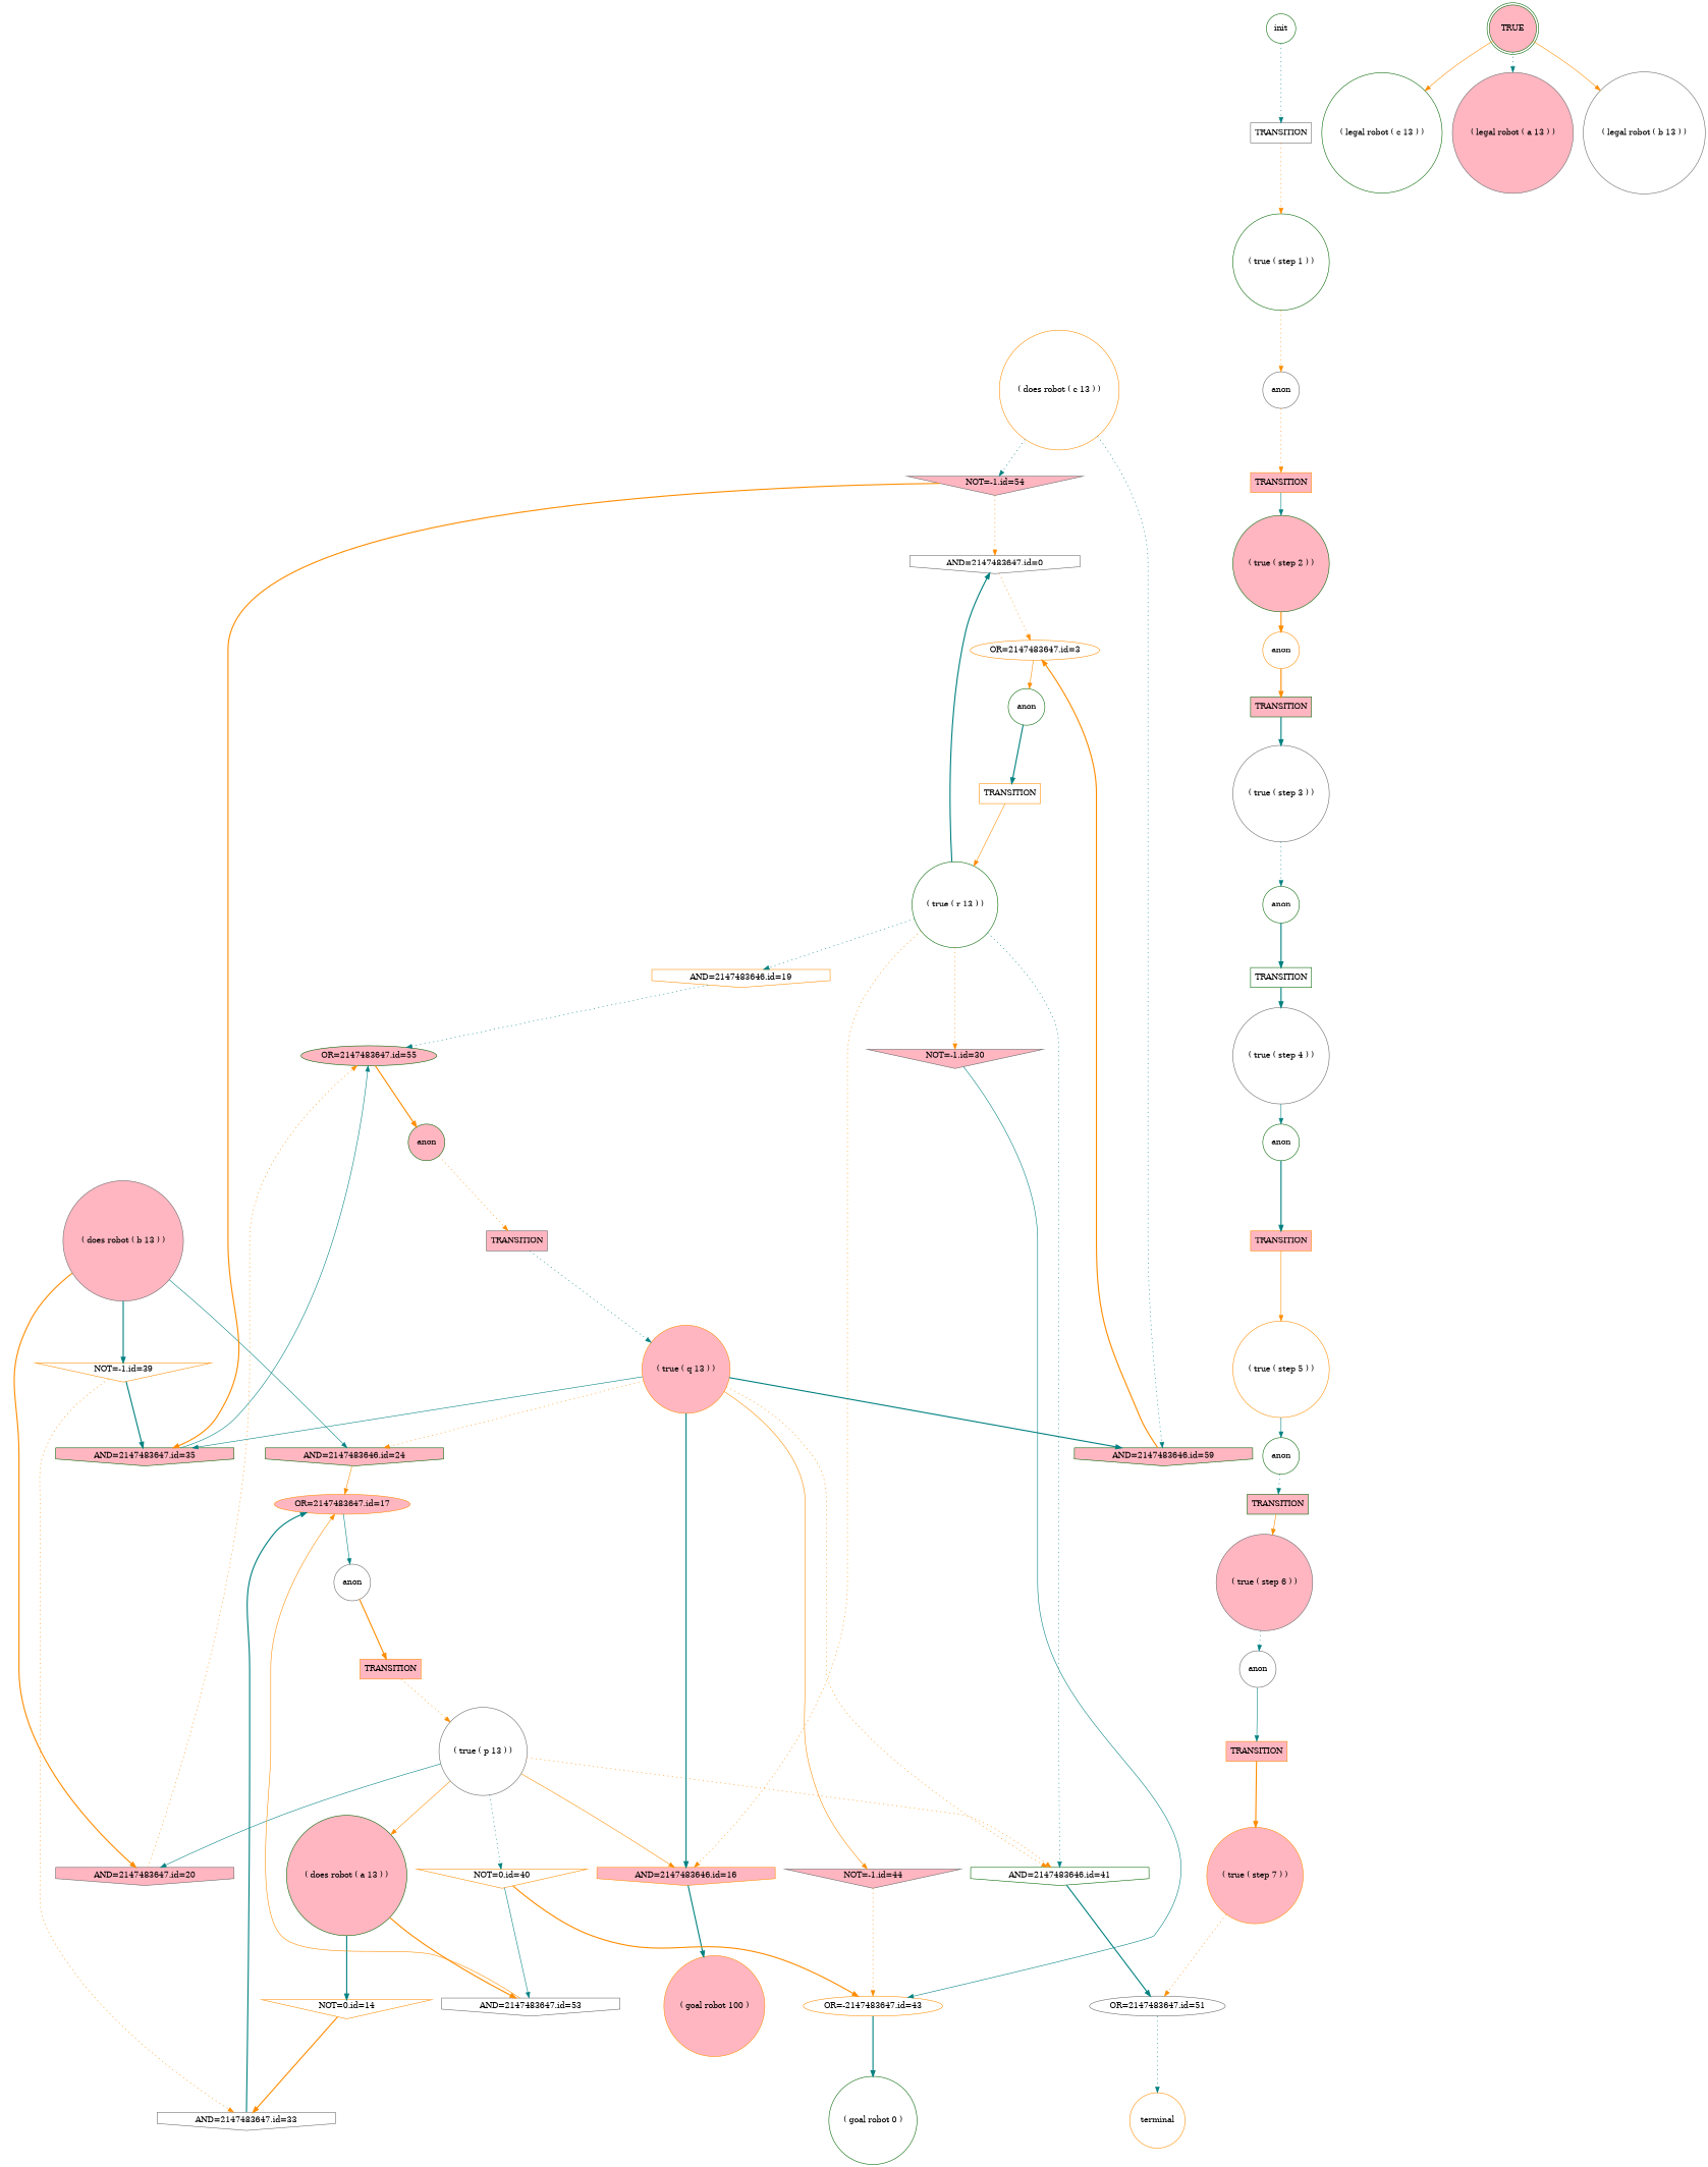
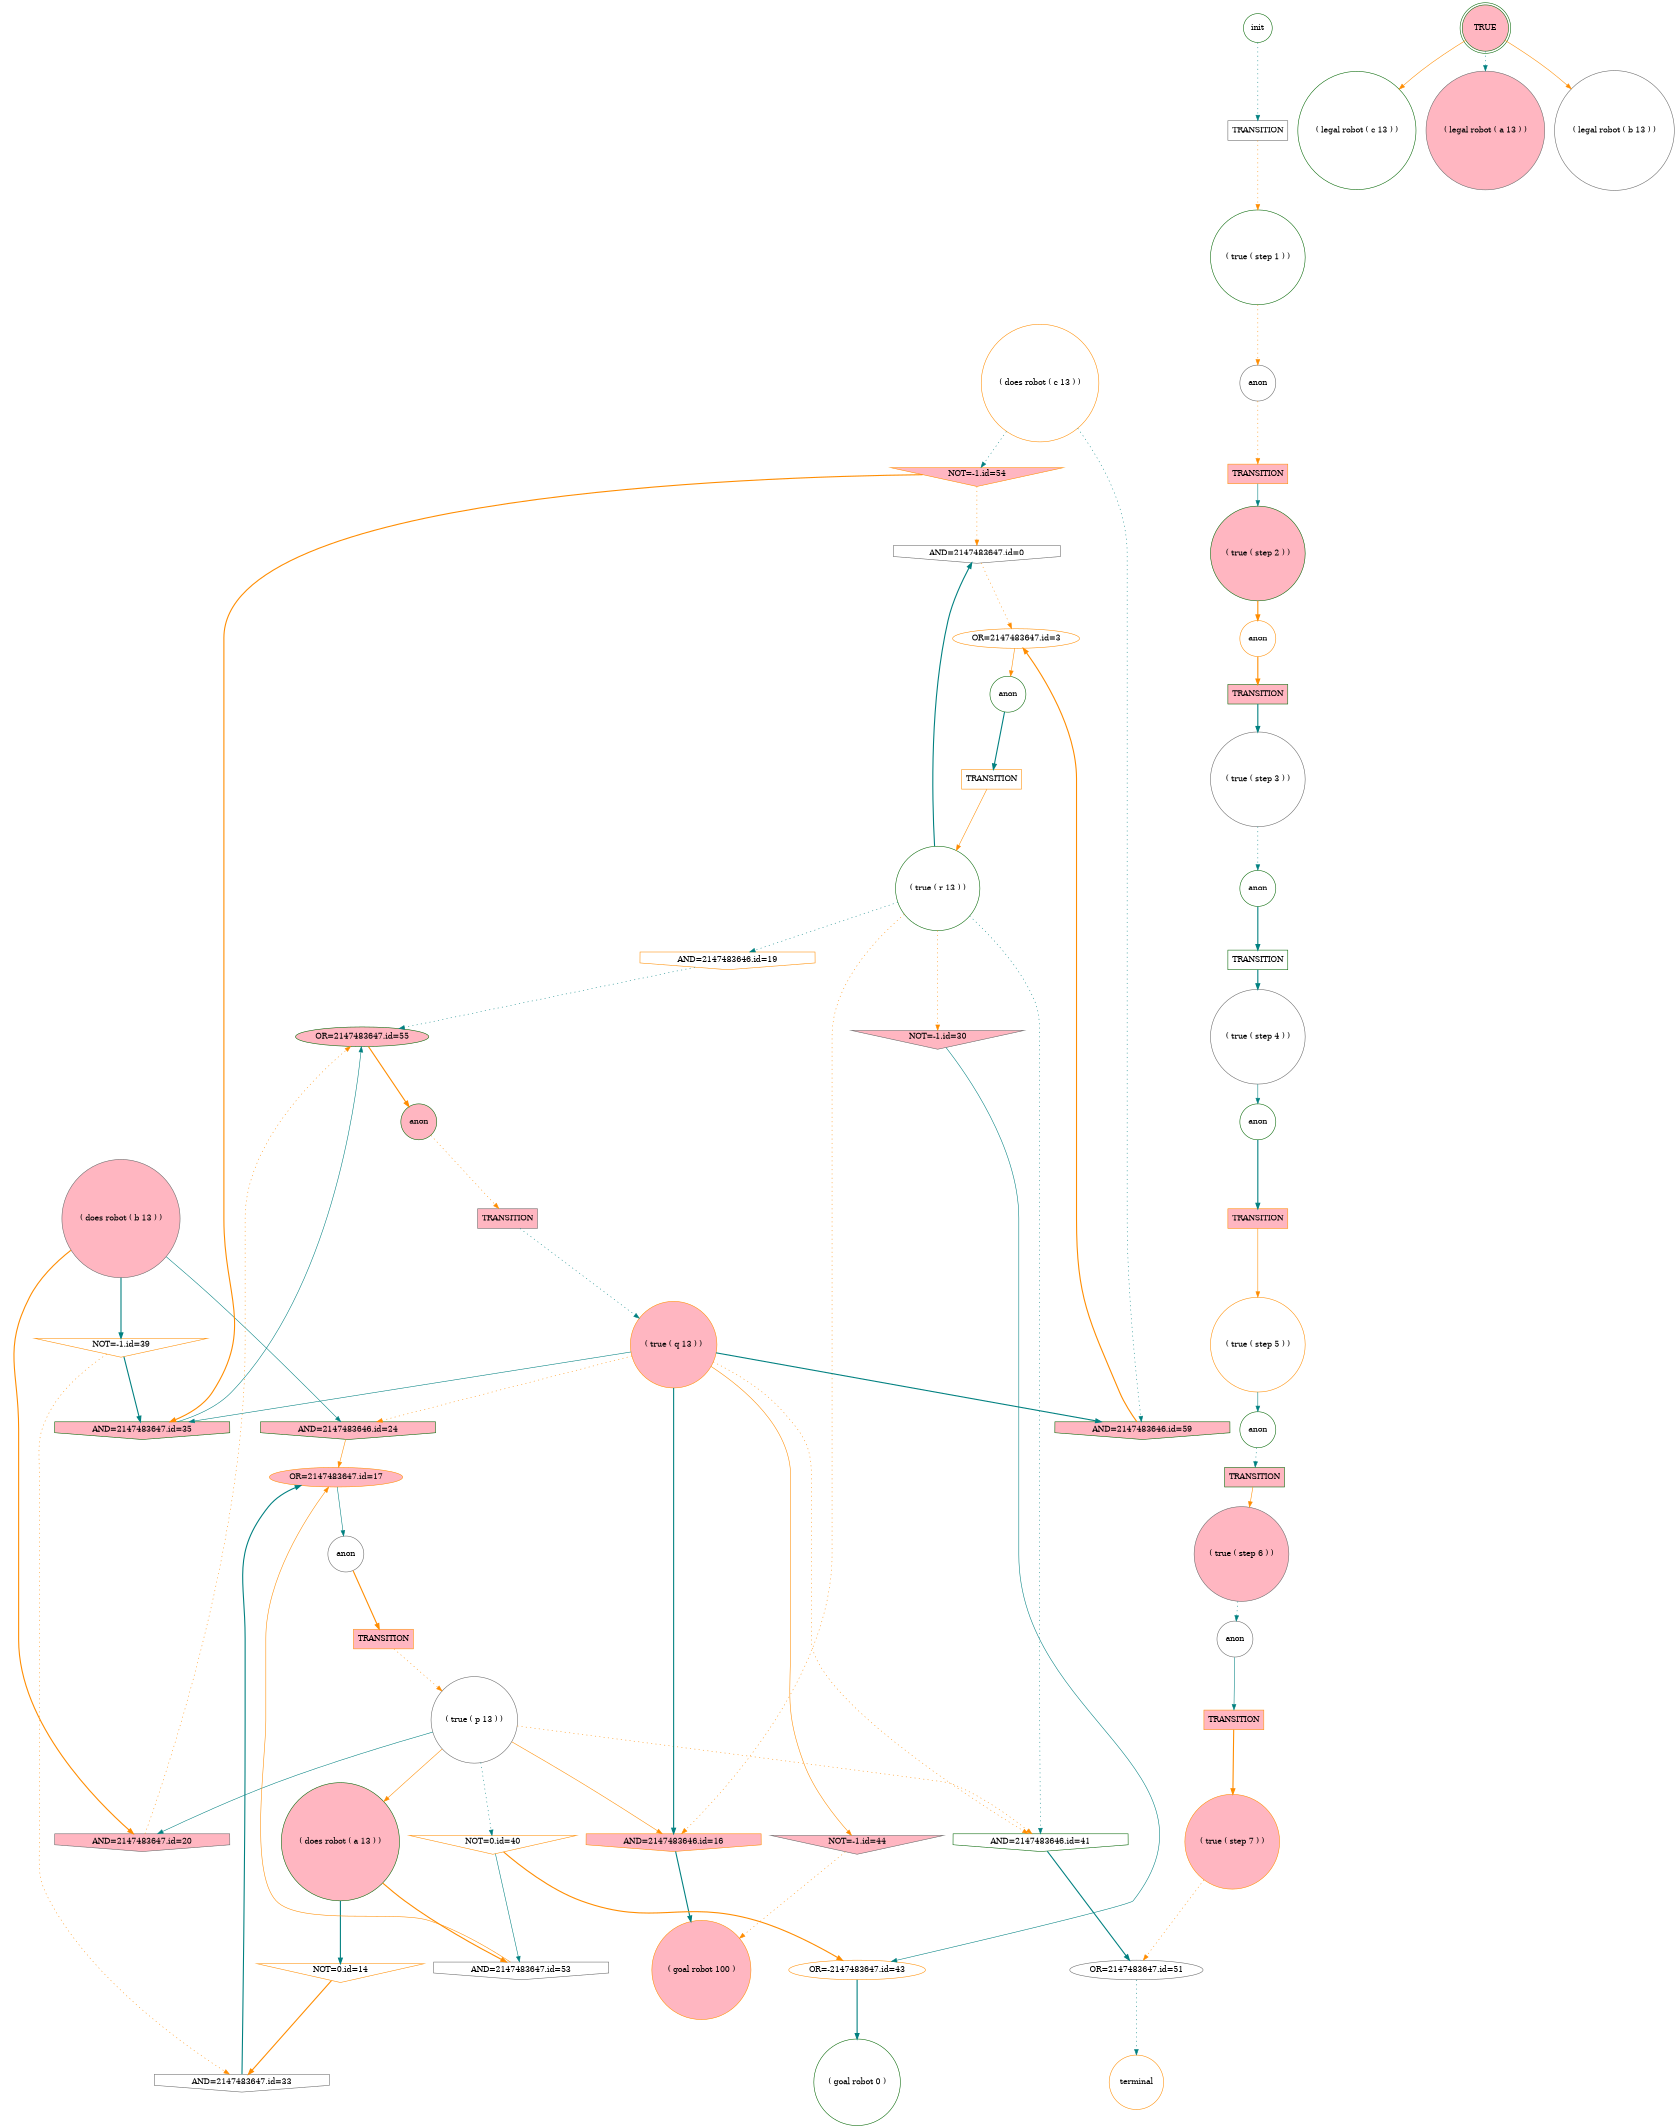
  digraph {
    node [color=darkorange fillcolor=white shape=circle style=filled]
    edge [color=teal style=dotted]
    n1 [color=gray40 label="AND=2147483647.id=0" shape=invhouse]
    n2 [label="OR=2147483647.id=3" shape=ellipse]
    n3 [color=darkgreen label=anon]
    n4 [label=TRANSITION shape=box]
    n5 [label="( true ( step 5 ) )"]
    n6 [color=darkgreen label=anon]
    n7 [color=darkgreen fillcolor=lightpink label=TRANSITION shape=box]
    n8 [color=gray40 fillcolor=lightpink label="( true ( step 6 ) )"]
    n9 [color=darkgreen label=TRANSITION shape=box]
    n10 [color=gray40 label="( true ( step 4 ) )"]
    n11 [color=darkgreen label=anon]
    n12 [fillcolor=lightpink label=TRANSITION shape=box]
    n13 [color=darkgreen label="( true ( r 13 ) )"]
    n14 [fillcolor=lightpink label=TRANSITION shape=box]
    n15 [color=gray40 label="( true ( p 13 ) )"]
    n16 [color=gray40 fillcolor=lightpink label="AND=2147483647.id=20" shape=invhouse]
    n17 [fillcolor=lightpink label="AND=2147483646.id=16" shape=invhouse]
    n18 [color=darkgreen label="AND=2147483646.id=41" shape=invhouse]
    n19 [label="NOT=0.id=40" shape=invtriangle]
    n20 [color=darkgreen fillcolor=lightpink label="( does robot ( a 13 ) )"]
    n21 [color=darkgreen fillcolor=lightpink label="OR=2147483647.id=55" shape=ellipse]
    n22 [color=gray40 label="AND=2147483647.id=33" shape=invhouse]
    n23 [fillcolor=lightpink label="OR=2147483647.id=17" shape=ellipse]
    n24 [fillcolor=lightpink label="( goal robot 100 )"]
    n25 [color=gray40 label="OR=2147483647.id=51" shape=ellipse]
    n26 [label="OR=-2147483647.id=43" shape=ellipse]
    n27 [color=gray40 label="AND=2147483647.id=53" shape=invhouse]
    n28 [color=gray40 fillcolor=lightpink label="( does robot ( b 13 ) )"]
    n29 [color=darkgreen fillcolor=lightpink label="AND=2147483646.id=24" shape=invhouse]
    n30 [label="NOT=-1.id=39" shape=invtriangle]
    n31 [color=darkgreen fillcolor=lightpink label="AND=2147483647.id=35" shape=invhouse]
    n32 [color=gray40 label=anon]
    n33 [color=darkgreen fillcolor=lightpink label=anon]
    n34 [label=anon]
    n35 [color=darkgreen fillcolor=lightpink label=TRANSITION shape=box]
    n36 [color=gray40 label="( true ( step 3 ) )"]
    n37 [color=darkgreen label=anon]
    n38 [color=darkgreen label=init]
    n39 [color=gray40 label=TRANSITION shape=box]
    n40 [color=darkgreen label="( true ( step 1 ) )"]
    n41 [color=gray40 label=anon]
    n42 [label="( does robot ( c 13 ) )"]
-   n43 [color=gray40 fillcolor=lightpink label="NOT=-1.id=54" shape=invtriangle]
+   n43 [fillcolor=lightpink label="NOT=-1.id=54" shape=invtriangle]
    n44 [color=darkgreen fillcolor=lightpink label="AND=2147483646.id=59" shape=invhouse]
    n45 [label="AND=2147483646.id=19" shape=invhouse]
    n46 [fillcolor=lightpink label="( true ( step 7 ) )"]
    n47 [label=terminal]
    n48 [color=darkgreen label="( goal robot 0 )"]
    n49 [color=gray40 fillcolor=lightpink label=TRANSITION shape=box]
    n50 [fillcolor=lightpink label="( true ( q 13 ) )"]
    n51 [color=gray40 fillcolor=lightpink label="NOT=-1.id=44" shape=invtriangle]
    n52 [fillcolor=lightpink label=TRANSITION shape=box]
    n53 [color=darkgreen fillcolor=lightpink label="( true ( step 2 ) )"]
    n54 [color=gray40 label=anon]
    n55 [fillcolor=lightpink label=TRANSITION shape=box]
    n56 [label="NOT=0.id=14" shape=invtriangle]
    n57 [color=gray40 fillcolor=lightpink label="NOT=-1.id=30" shape=invtriangle]
    n58 [color=darkgreen label="( legal robot ( c 13 ) )"]
    n59 [color=gray40 fillcolor=lightpink label="( legal robot ( a 13 ) )"]
    n60 [color=darkgreen fillcolor=lightpink label=TRUE shape=doublecircle]
    n61 [color=gray40 label="( legal robot ( b 13 ) )"]
    n1 -> n2 [color=darkorange]
    n2 -> n3 [color=darkorange style=solid]
    n3 -> n4 [style=bold]
    n4 -> n13 [color=darkorange style=solid]
    n5 -> n6 [style=solid]
    n6 -> n7
    n7 -> n8 [color=darkorange style=solid]
    n8 -> n54
    n9 -> n10 [style=bold]
    n10 -> n11 [style=solid]
    n11 -> n12 [style=bold]
    n12 -> n5 [color=darkorange style=solid]
    n13 -> n1 [style=bold]
    n13 -> n17 [color=darkorange]
    n13 -> n18
    n13 -> n45
    n13 -> n57 [color=darkorange]
    n14 -> n15 [color=darkorange]
    n15 -> n16 [style=solid]
    n15 -> n17 [color=darkorange style=solid]
    n15 -> n18 [color=darkorange]
    n15 -> n19
    n15 -> n20 [color=darkorange style=solid]
    n16 -> n21 [color=darkorange]
    n17 -> n24 [style=bold]
    n18 -> n25 [style=bold]
    n19 -> n26 [color=darkorange style=bold]
    n19 -> n27 [style=solid]
    n20 -> n27 [color=darkorange style=bold]
    n20 -> n56 [style=bold]
    n21 -> n33 [color=darkorange style=bold]
    n22 -> n23 [style=bold]
    n23 -> n32 [style=solid]
    n25 -> n47
    n26 -> n48 [style=bold]
    n27 -> n23 [color=darkorange style=solid]
    n28 -> n16 [color=darkorange style=bold]
    n28 -> n29 [style=solid]
    n28 -> n30 [style=bold]
    n29 -> n23 [color=darkorange style=solid]
    n30 -> n22 [color=darkorange]
    n30 -> n31 [style=bold]
    n31 -> n21 [style=solid]
    n32 -> n14 [color=darkorange style=bold]
    n33 -> n49 [color=darkorange]
    n34 -> n35 [color=darkorange style=bold]
    n35 -> n36 [style=bold]
    n36 -> n37
    n37 -> n9 [style=bold]
    n38 -> n39
    n39 -> n40 [color=darkorange]
    n40 -> n41 [color=darkorange]
    n41 -> n52 [color=darkorange]
    n42 -> n43
    n42 -> n44
    n43 -> n1 [color=darkorange]
    n43 -> n31 [color=darkorange style=bold]
    n44 -> n2 [color=darkorange style=bold]
    n45 -> n21
    n46 -> n25 [color=darkorange]
    n49 -> n50
    n50 -> n17 [style=bold]
    n50 -> n18 [color=darkorange]
    n50 -> n29 [color=darkorange]
    n50 -> n31 [style=solid]
    n50 -> n44 [style=bold]
    n50 -> n51 [color=darkorange style=solid]
-   n51 -> n26 [color=darkorange]
+   n51 -> n24 [color=darkorange]
    n52 -> n53 [style=solid]
    n53 -> n34 [color=darkorange style=bold]
    n54 -> n55 [style=solid]
    n55 -> n46 [color=darkorange style=bold]
    n56 -> n22 [color=darkorange style=bold]
    n57 -> n26 [style=solid]
    n60 -> n58 [color=darkorange style=solid]
    n60 -> n59
    n60 -> n61 [color=darkorange style=solid]
  }
